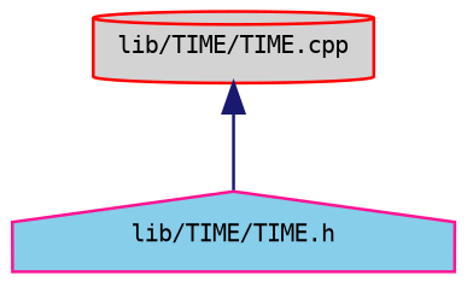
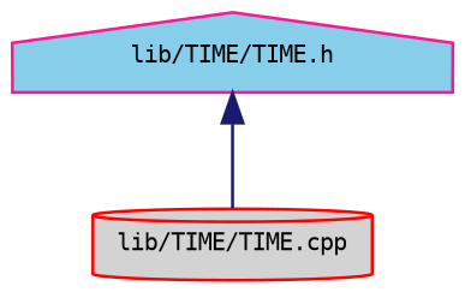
  digraph {
    node [fontname=DejaVuSansMono fontsize=8 style=filled]
    n1 [color=deeppink fillcolor=skyblue fontcolor=black height=0.2 label="lib/TIME/TIME.h" shape=house width=0.4]
    n2 [color=red height=0.2 label="lib/TIME/TIME.cpp" shape=cylinder width=0.4 fillcolor=lightgrey]
-   n2 -> n1 [color=midnightblue dir=back fontname=DejaVuSansMono fontsize=8 labelfontname=DejaVuSansMono labelfontsize=8 style=solid]
+   n1 -> n2 [color=midnightblue dir=back fontname=DejaVuSansMono fontsize=8 labelfontname=DejaVuSansMono labelfontsize=8 style=solid]
  }
